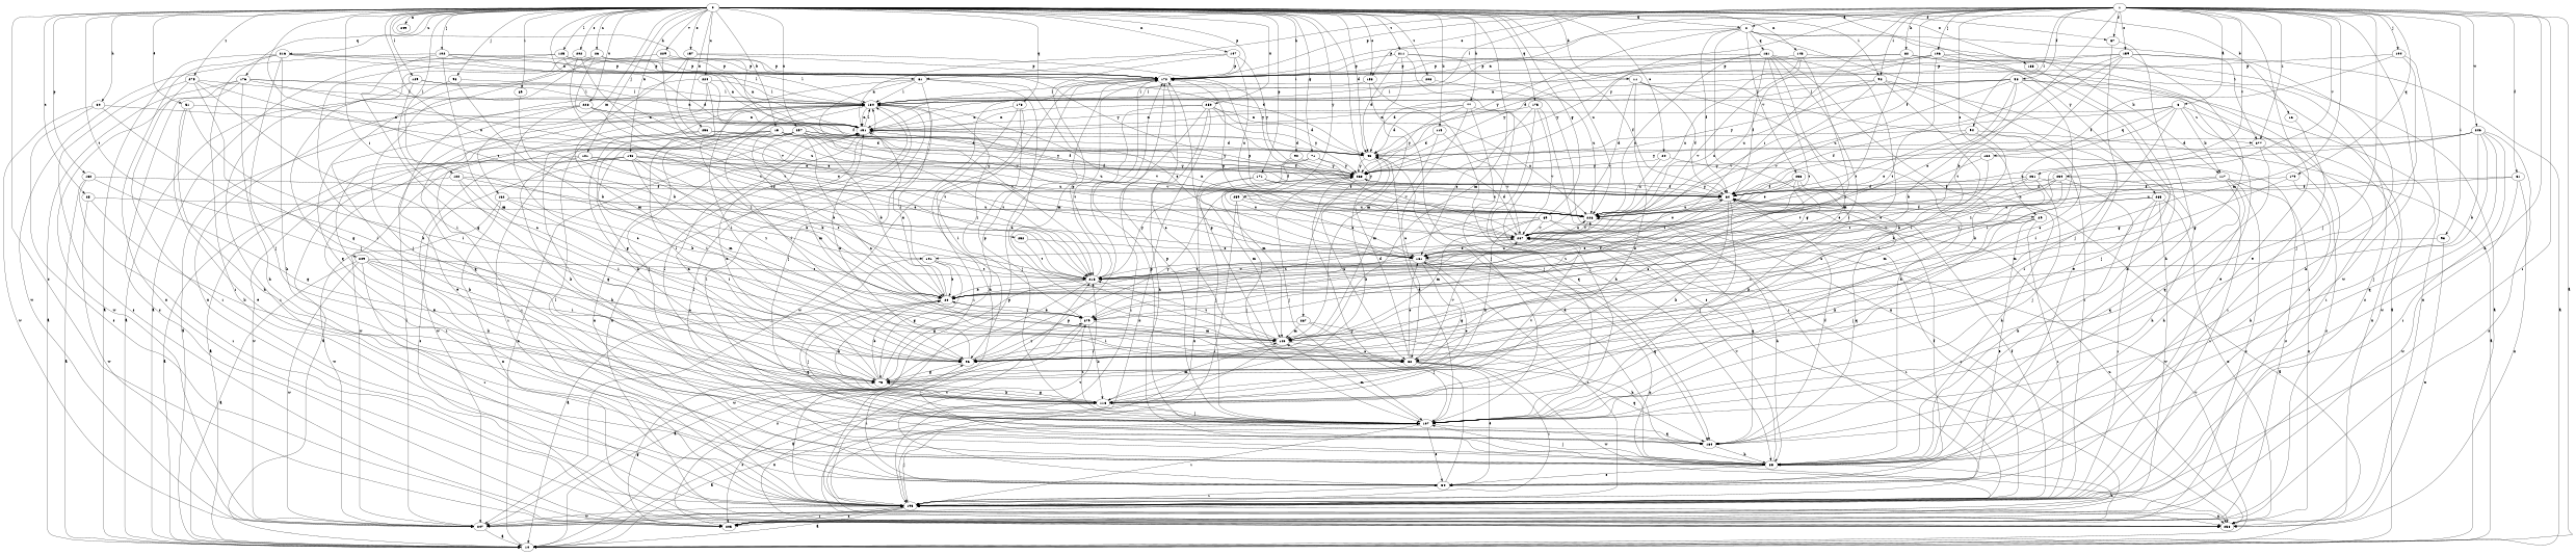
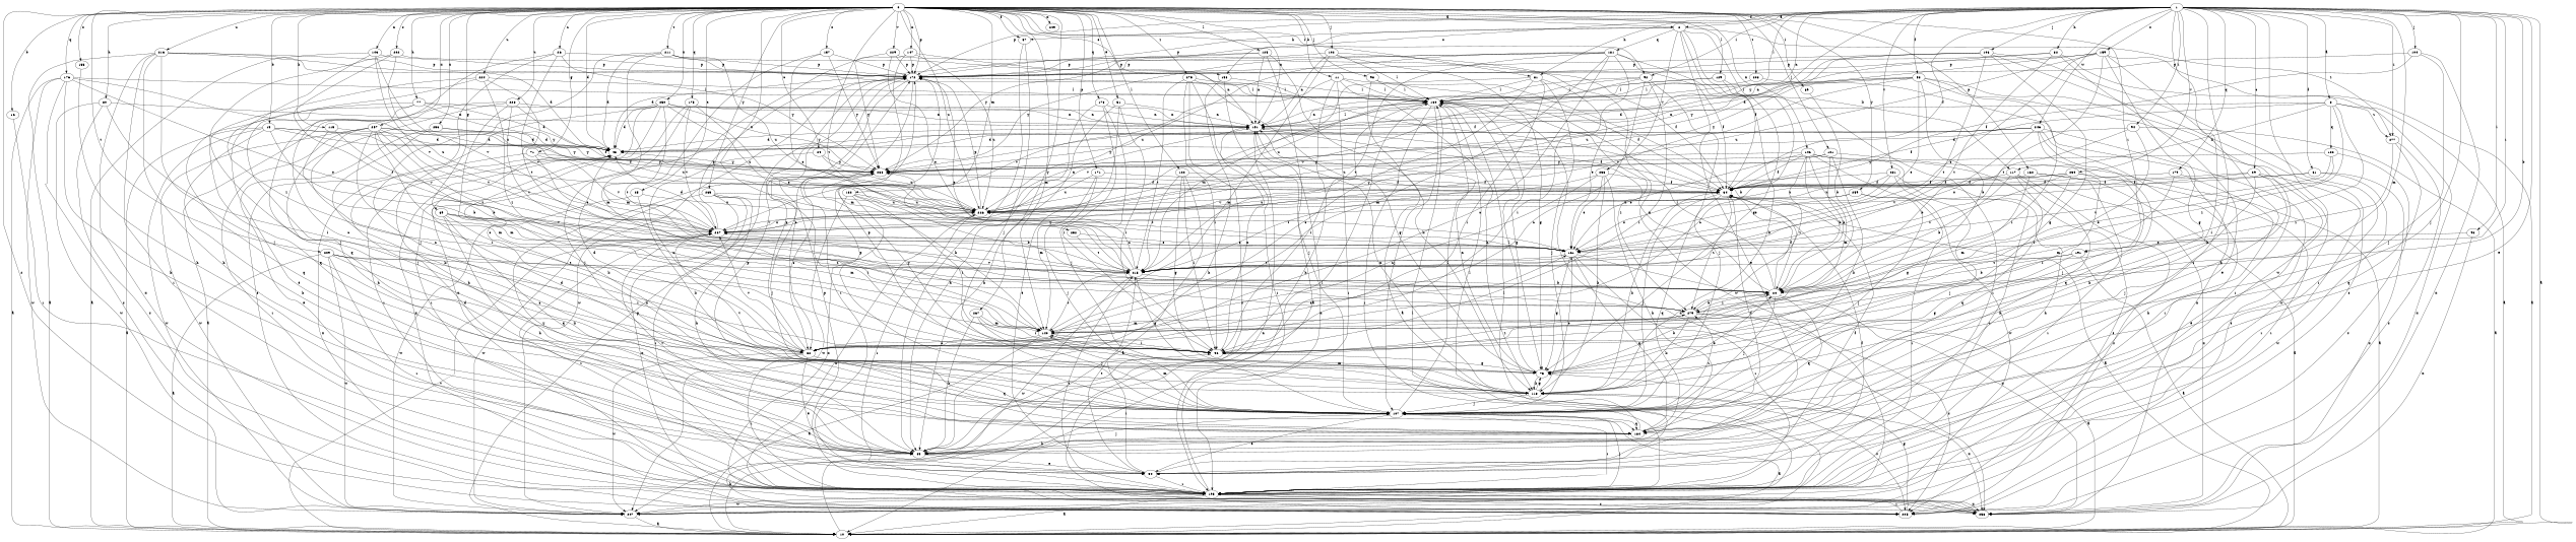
  strict digraph {
    0
    2
    11
    15
    16
    24
    25
    26
    43
    51
    57
    69
    71
    77
    80
    81
    89
-   90
    92
    98
    101
    102
    115
    122
    125
    129
    132
    140
    143
    146
    147
    151
    155
    157
    158
    162
    171
    172
    175
    176
    178
    191
    202
    205
    208
    209
    211
    215
    216
    223
    224
    226
    229
    249
    250
    252
    256
    257
    259
    265
    267
    275
    54
    64
    268
    277
    75
    117
    181
    236
    85
    130
    195
    237
    118
    10
    20
    247
    32
    107
    184
    96
    279
    258
    161
    1
    3
    29
    58
    61
    82
    93
    94
    104
    106
    159
    179
    231
    234
    246
    182
    0 -> 2 [label=a]
    0 -> 11 [label=b]
    0 -> 15 [label=b]
    0 -> 16 [label=b]
    0 -> 24 [label=c]
    0 -> 25 [label=c]
    0 -> 26 [label=c]
    0 -> 43 [label=d]
    0 -> 51 [label=e]
    0 -> 57 [label=f]
    0 -> 69 [label=g]
    0 -> 71 [label=g]
    0 -> 77 [label=h]
    0 -> 80 [label=h]
    0 -> 81 [label=h]
    0 -> 89 [label=i]
-   0 -> 90 [label=i]
    0 -> 92 [label=i]
    0 -> 98 [label=j]
    0 -> 101 [label=j]
    0 -> 102 [label=j]
    0 -> 115 [label=k]
    0 -> 122 [label=l]
    0 -> 125 [label=l]
    0 -> 129 [label=l]
    0 -> 132 [label=m]
    0 -> 140 [label=m]
    0 -> 143 [label=n]
    0 -> 146 [label=n]
    0 -> 147 [label=n]
    0 -> 151 [label=n]
    0 -> 155 [label=o]
    0 -> 157 [label=o]
    0 -> 158 [label=o]
    0 -> 162 [label=p]
    0 -> 171 [label=p]
    0 -> 172 [label=p]
    0 -> 175 [label=q]
    0 -> 176 [label=q]
    0 -> 178 [label=q]
    0 -> 191 [label=r]
    0 -> 202 [label=s]
    0 -> 205 [label=s]
    0 -> 208 [label=t]
    0 -> 209 [label=t]
    0 -> 211 [label=t]
    0 -> 215 [label=t]
    0 -> 216 [label=u]
    0 -> 223 [label=u]
    0 -> 224 [label=u]
    0 -> 226 [label=u]
    0 -> 229 [label=v]
    0 -> 249 [label=x]
    0 -> 250 [label=x]
    0 -> 252 [label=x]
    0 -> 256 [label=x]
    0 -> 257 [label=x]
    0 -> 259 [label=y]
    0 -> 265 [label=y]
    0 -> 267 [label=y]
    0 -> 275 [label=z]
    2 -> 172 [label=p]
    2 -> 54 [label=e]
    2 -> 64 [label=f]
    2 -> 268 [label=y]
    2 -> 277 [label=z]
    2 -> 75 [label=g]
    2 -> 117 [label=k]
    2 -> 181 [label=q]
    2 -> 236 [label=v]
    11 -> 64 [label=f]
    11 -> 85 [label=h]
    11 -> 130 [label=l]
    11 -> 195 [label=r]
    11 -> 237 [label=v]
    11 -> 118 [label=k]
    15 -> 43 [label=d]
    15 -> 64 [label=f]
    15 -> 268 [label=y]
    15 -> 85 [label=h]
    15 -> 10 [label=a]
    15 -> 20 [label=b]
    15 -> 247 [label=w]
    16 -> 195 [label=r]
    24 -> 226 [label=u]
    24 -> 268 [label=y]
    24 -> 32 [label=c]
    25 -> 226 [label=u]
    25 -> 118 [label=k]
    25 -> 247 [label=w]
    26 -> 172 [label=p]
    26 -> 215 [label=t]
    26 -> 268 [label=y]
    26 -> 107 [label=j]
    26 -> 184 [label=q]
    43 -> 268 [label=y]
    43 -> 118 [label=k]
    51 -> 151 [label=n]
    51 -> 54 [label=e]
    51 -> 85 [label=h]
    51 -> 96 [label=i]
    57 -> 85 [label=h]
    57 -> 107 [label=j]
    69 -> 140 [label=m]
    69 -> 85 [label=h]
    69 -> 237 [label=v]
    69 -> 118 [label=k]
    69 -> 184 [label=q]
    69 -> 279 [label=z]
    71 -> 268 [label=y]
    71 -> 237 [label=v]
    71 -> 258 [label=x]
    71 -> 161 [label=o]
    77 -> 43 [label=d]
    77 -> 151 [label=n]
    77 -> 268 [label=y]
    77 -> 32 [label=c]
    77 -> 107 [label=j]
    77 -> 184 [label=q]
    80 -> 151 [label=n]
    80 -> 205 [label=s]
    80 -> 247 [label=w]
    80 -> 96 [label=i]
    81 -> 215 [label=t]
    81 -> 130 [label=l]
    81 -> 32 [label=c]
    81 -> 107 [label=j]
    81 -> 96 [label=i]
    81 -> 161 [label=o]
    89 -> 20 [label=b]
-   90 -> 140 [label=m]
-   90 -> 268 [label=y]
    92 -> 226 [label=u]
    92 -> 130 [label=l]
    92 -> 237 [label=v]
    92 -> 32 [label=c]
    92 -> 107 [label=j]
    92 -> 96 [label=i]
    98 -> 130 [label=l]
    98 -> 10 [label=a]
    98 -> 20 [label=b]
    101 -> 226 [label=u]
    101 -> 268 [label=y]
    101 -> 118 [label=k]
    101 -> 10 [label=a]
    101 -> 20 [label=b]
    102 -> 140 [label=m]
    102 -> 151 [label=n]
    102 -> 172 [label=p]
    102 -> 75 [label=g]
    102 -> 130 [label=l]
    102 -> 247 [label=w]
    115 -> 43 [label=d]
    115 -> 140 [label=m]
    115 -> 237 [label=v]
    122 -> 215 [label=t]
    122 -> 64 [label=f]
    122 -> 75 [label=g]
    122 -> 10 [label=a]
    122 -> 96 [label=i]
    125 -> 43 [label=d]
    125 -> 151 [label=n]
    125 -> 172 [label=p]
    125 -> 118 [label=k]
    125 -> 10 [label=a]
    129 -> 151 [label=n]
    129 -> 130 [label=l]
    129 -> 195 [label=r]
    129 -> 32 [label=c]
    132 -> 226 [label=u]
    132 -> 20 [label=b]
    132 -> 247 [label=w]
    132 -> 96 [label=i]
    132 -> 258 [label=x]
    140 -> 215 [label=t]
    140 -> 10 [label=a]
    140 -> 32 [label=c]
    140 -> 96 [label=i]
    143 -> 172 [label=p]
    143 -> 226 [label=u]
    143 -> 237 [label=v]
    143 -> 10 [label=a]
    143 -> 279 [label=z]
    146 -> 140 [label=m]
    146 -> 205 [label=s]
    146 -> 64 [label=f]
    146 -> 268 [label=y]
    146 -> 195 [label=r]
    146 -> 20 [label=b]
    146 -> 247 [label=w]
    146 -> 279 [label=z]
    146 -> 161 [label=o]
    147 -> 140 [label=m]
    147 -> 151 [label=n]
    147 -> 172 [label=p]
    147 -> 226 [label=u]
    147 -> 268 [label=y]
    151 -> 43 [label=d]
    151 -> 64 [label=f]
    151 -> 130 [label=l]
    155 -> 85 [label=h]
    157 -> 140 [label=m]
    157 -> 172 [label=p]
    157 -> 268 [label=y]
    157 -> 161 [label=o]
    158 -> 85 [label=h]
    158 -> 130 [label=l]
    158 -> 107 [label=j]
    162 -> 64 [label=f]
    162 -> 75 [label=g]
    162 -> 195 [label=r]
    162 -> 10 [label=a]
    171 -> 140 [label=m]
    171 -> 226 [label=u]
    171 -> 64 [label=f]
    171 -> 107 [label=j]
    172 -> 130 [label=l]
    172 -> 195 [label=r]
    172 -> 247 [label=w]
    172 -> 32 [label=c]
    175 -> 151 [label=n]
    175 -> 195 [label=r]
    175 -> 237 [label=v]
    175 -> 107 [label=j]
    175 -> 161 [label=o]
    176 -> 205 [label=s]
    176 -> 226 [label=u]
    176 -> 85 [label=h]
    176 -> 130 [label=l]
    176 -> 10 [label=a]
    176 -> 247 [label=w]
    176 -> 161 [label=o]
    178 -> 151 [label=n]
    178 -> 85 [label=h]
    178 -> 107 [label=j]
    178 -> 96 [label=i]
    191 -> 215 [label=t]
    191 -> 75 [label=g]
    191 -> 10 [label=a]
    191 -> 20 [label=b]
    202 -> 172 [label=p]
    202 -> 215 [label=t]
    202 -> 237 [label=v]
    202 -> 107 [label=j]
    205 -> 75 [label=g]
    205 -> 85 [label=h]
    205 -> 195 [label=r]
    208 -> 130 [label=l]
    208 -> 258 [label=x]
    209 -> 215 [label=t]
    209 -> 195 [label=r]
    209 -> 118 [label=k]
    209 -> 10 [label=a]
    209 -> 247 [label=w]
    209 -> 32 [label=c]
    209 -> 96 [label=i]
    211 -> 43 [label=d]
    211 -> 140 [label=m]
    211 -> 172 [label=p]
    211 -> 205 [label=s]
    211 -> 226 [label=u]
    211 -> 64 [label=f]
    215 -> 172 [label=p]
    215 -> 226 [label=u]
    215 -> 268 [label=y]
    215 -> 75 [label=g]
    215 -> 20 [label=b]
    215 -> 247 [label=w]
    216 -> 43 [label=d]
    216 -> 172 [label=p]
    216 -> 85 [label=h]
    216 -> 130 [label=l]
    216 -> 195 [label=r]
    216 -> 10 [label=a]
    216 -> 107 [label=j]
    216 -> 258 [label=x]
    223 -> 151 [label=n]
    223 -> 215 [label=t]
    223 -> 64 [label=f]
    223 -> 85 [label=h]
    223 -> 10 [label=a]
    223 -> 32 [label=c]
    224 -> 54 [label=e]
    224 -> 130 [label=l]
    224 -> 237 [label=v]
    224 -> 184 [label=q]
    224 -> 279 [label=z]
    226 -> 151 [label=n]
    226 -> 172 [label=p]
    226 -> 195 [label=r]
    226 -> 237 [label=v]
    229 -> 172 [label=p]
    229 -> 64 [label=f]
    229 -> 258 [label=x]
    229 -> 161 [label=o]
    250 -> 43 [label=d]
    250 -> 151 [label=n]
    250 -> 215 [label=t]
    250 -> 226 [label=u]
    250 -> 268 [label=y]
    250 -> 85 [label=h]
    250 -> 195 [label=r]
    250 -> 258 [label=x]
    252 -> 215 [label=t]
    252 -> 161 [label=o]
    256 -> 43 [label=d]
    256 -> 226 [label=u]
    256 -> 54 [label=e]
    256 -> 118 [label=k]
    257 -> 43 [label=d]
    257 -> 140 [label=m]
    257 -> 215 [label=t]
    257 -> 268 [label=y]
    257 -> 195 [label=r]
    257 -> 237 [label=v]
    257 -> 20 [label=b]
    257 -> 247 [label=w]
    257 -> 32 [label=c]
    257 -> 96 [label=i]
    259 -> 226 [label=u]
    259 -> 195 [label=r]
    259 -> 107 [label=j]
    259 -> 161 [label=o]
    265 -> 226 [label=u]
    265 -> 85 [label=h]
    265 -> 195 [label=r]
    265 -> 247 [label=w]
    265 -> 96 [label=i]
    265 -> 258 [label=x]
    267 -> 140 [label=m]
    267 -> 85 [label=h]
    267 -> 107 [label=j]
    267 -> 96 [label=i]
    275 -> 205 [label=s]
    275 -> 215 [label=t]
    275 -> 75 [label=g]
    275 -> 130 [label=l]
    275 -> 195 [label=r]
    275 -> 96 [label=i]
    54 -> 215 [label=t]
    54 -> 64 [label=f]
    54 -> 268 [label=y]
    54 -> 130 [label=l]
    54 -> 195 [label=r]
    54 -> 96 [label=i]
    64 -> 226 [label=u]
    64 -> 268 [label=y]
    64 -> 118 [label=k]
    64 -> 10 [label=a]
    64 -> 107 [label=j]
    64 -> 184 [label=q]
    64 -> 279 [label=z]
    268 -> 64 [label=f]
    268 -> 32 [label=c]
    268 -> 107 [label=j]
    277 -> 205 [label=s]
    277 -> 184 [label=q]
    277 -> 279 [label=z]
    75 -> 151 [label=n]
    75 -> 172 [label=p]
    75 -> 130 [label=l]
    75 -> 118 [label=k]
    75 -> 20 [label=b]
    117 -> 205 [label=s]
    117 -> 64 [label=f]
    117 -> 85 [label=h]
    117 -> 20 [label=b]
    117 -> 184 [label=q]
    117 -> 258 [label=x]
    181 -> 140 [label=m]
    181 -> 172 [label=p]
    181 -> 215 [label=t]
    181 -> 226 [label=u]
    181 -> 64 [label=f]
    181 -> 268 [label=y]
    181 -> 118 [label=k]
    181 -> 32 [label=c]
    181 -> 96 [label=i]
    236 -> 215 [label=t]
    236 -> 64 [label=f]
    236 -> 85 [label=h]
    236 -> 118 [label=k]
    236 -> 32 [label=c]
    236 -> 161 [label=o]
    85 -> 43 [label=d]
    85 -> 54 [label=e]
    85 -> 130 [label=l]
    85 -> 237 [label=v]
    85 -> 107 [label=j]
    130 -> 151 [label=n]
    130 -> 75 [label=g]
    130 -> 195 [label=r]
    130 -> 237 [label=v]
    130 -> 107 [label=j]
    130 -> 96 [label=i]
    130 -> 279 [label=z]
    130 -> 258 [label=x]
    195 -> 151 [label=n]
    195 -> 172 [label=p]
    195 -> 205 [label=s]
    195 -> 215 [label=t]
    195 -> 64 [label=f]
    195 -> 10 [label=a]
    195 -> 247 [label=w]
    195 -> 107 [label=j]
    195 -> 258 [label=x]
    237 -> 43 [label=d]
    237 -> 172 [label=p]
    237 -> 226 [label=u]
    237 -> 195 [label=r]
    237 -> 161 [label=o]
    118 -> 140 [label=m]
    118 -> 151 [label=n]
    118 -> 205 [label=s]
    118 -> 75 [label=g]
    118 -> 237 [label=v]
    118 -> 20 [label=b]
    118 -> 107 [label=j]
    118 -> 258 [label=x]
    118 -> 161 [label=o]
    10 -> 151 [label=n]
    10 -> 172 [label=p]
    10 -> 237 [label=v]
    20 -> 151 [label=n]
    20 -> 64 [label=f]
    20 -> 130 [label=l]
    20 -> 237 [label=v]
    20 -> 107 [label=j]
    20 -> 184 [label=q]
    20 -> 279 [label=z]
    247 -> 130 [label=l]
    247 -> 10 [label=a]
    32 -> 43 [label=d]
    32 -> 172 [label=p]
    32 -> 54 [label=e]
    32 -> 195 [label=r]
    32 -> 237 [label=v]
    32 -> 247 [label=w]
    32 -> 184 [label=q]
    32 -> 161 [label=o]
    107 -> 43 [label=d]
    107 -> 140 [label=m]
    107 -> 172 [label=p]
    107 -> 54 [label=e]
    107 -> 130 [label=l]
    107 -> 195 [label=r]
    107 -> 10 [label=a]
    107 -> 184 [label=q]
    107 -> 279 [label=z]
    184 -> 172 [label=p]
    184 -> 64 [label=f]
    184 -> 85 [label=h]
    184 -> 130 [label=l]
    96 -> 151 [label=n]
    96 -> 268 [label=y]
    96 -> 75 [label=g]
    96 -> 279 [label=z]
    279 -> 140 [label=m]
    279 -> 205 [label=s]
    279 -> 118 [label=k]
    279 -> 10 [label=a]
    279 -> 20 [label=b]
    258 -> 226 [label=u]
    161 -> 215 [label=t]
    161 -> 75 [label=g]
    161 -> 195 [label=r]
    161 -> 184 [label=q]
    161 -> 258 [label=x]
    1 -> 2 [label=a]
    1 -> 57 [label=f]
    1 -> 81 [label=h]
    1 -> 92 [label=i]
    1 -> 140 [label=m]
    1 -> 151 [label=n]
    1 -> 158 [label=o]
    1 -> 172 [label=p]
    1 -> 191 [label=r]
    1 -> 54 [label=e]
    1 -> 64 [label=f]
    1 -> 268 [label=y]
    1 -> 277 [label=z]
    1 -> 85 [label=h]
    1 -> 130 [label=l]
    1 -> 195 [label=r]
    1 -> 10 [label=a]
    1 -> 20 [label=b]
    1 -> 247 [label=w]
    1 -> 107 [label=j]
    1 -> 3 [label=a]
    1 -> 29 [label=c]
    1 -> 58 [label=f]
    1 -> 61 [label=f]
    1 -> 82 [label=h]
    1 -> 93 [label=i]
    1 -> 94 [label=i]
    1 -> 104 [label=j]
    1 -> 106 [label=j]
    1 -> 159 [label=o]
    1 -> 179 [label=q]
    1 -> 231 [label=v]
    1 -> 234 [label=v]
    1 -> 246 [label=w]
    3 -> 151 [label=n]
    3 -> 64 [label=f]
    3 -> 277 [label=z]
    3 -> 117 [label=k]
    3 -> 96 [label=i]
    3 -> 279 [label=z]
    3 -> 258 [label=x]
    3 -> 182 [label=q]
    29 -> 54 [label=e]
-   64 -> 29 [label=f]
+   29 -> 64 [label=f]
    29 -> 195 [label=r]
    29 -> 237 [label=v]
    29 -> 118 [label=k]
    29 -> 107 [label=j]
    58 -> 43 [label=d]
    58 -> 268 [label=y]
    58 -> 130 [label=l]
    58 -> 195 [label=r]
    58 -> 237 [label=v]
    58 -> 20 [label=b]
    58 -> 247 [label=w]
    58 -> 96 [label=i]
    58 -> 161 [label=o]
    61 -> 226 [label=u]
    61 -> 64 [label=f]
    61 -> 247 [label=w]
    61 -> 258 [label=x]
    82 -> 151 [label=n]
    82 -> 172 [label=p]
    82 -> 215 [label=t]
    82 -> 54 [label=e]
    82 -> 10 [label=a]
    93 -> 258 [label=x]
    93 -> 161 [label=o]
    94 -> 43 [label=d]
    94 -> 10 [label=a]
    94 -> 96 [label=i]
    94 -> 161 [label=o]
    104 -> 172 [label=p]
    104 -> 64 [label=f]
    104 -> 107 [label=j]
    104 -> 258 [label=x]
    106 -> 172 [label=p]
    106 -> 205 [label=s]
    106 -> 215 [label=t]
    106 -> 226 [label=u]
    106 -> 268 [label=y]
    106 -> 75 [label=g]
    106 -> 195 [label=r]
    159 -> 43 [label=d]
    159 -> 172 [label=p]
    159 -> 215 [label=t]
    159 -> 226 [label=u]
    159 -> 75 [label=g]
    159 -> 85 [label=h]
    159 -> 10 [label=a]
    159 -> 161 [label=o]
    179 -> 140 [label=m]
    179 -> 64 [label=f]
    179 -> 85 [label=h]
    231 -> 64 [label=f]
    231 -> 85 [label=h]
    231 -> 237 [label=v]
    231 -> 107 [label=j]
    231 -> 161 [label=o]
    234 -> 140 [label=m]
    234 -> 215 [label=t]
    234 -> 226 [label=u]
    234 -> 64 [label=f]
    234 -> 195 [label=r]
    234 -> 96 [label=i]
    246 -> 43 [label=d]
    246 -> 205 [label=s]
    246 -> 226 [label=u]
    246 -> 268 [label=y]
    246 -> 195 [label=r]
    246 -> 20 [label=b]
    246 -> 107 [label=j]
    246 -> 184 [label=q]
    182 -> 205 [label=s]
    182 -> 215 [label=t]
    182 -> 268 [label=y]
    182 -> 20 [label=b]
  }
